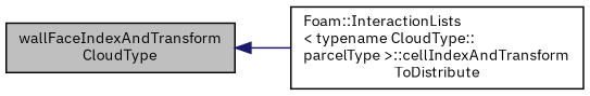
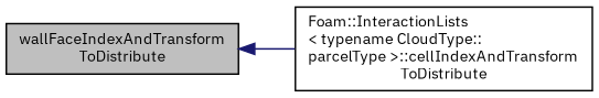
  digraph {
    rankdir=LR
    fontname="IBM Plex Sans"
    node [color=black fontname="IBM Plex Sans" fontsize=10 shape=record]
-   n1 [fillcolor=grey75 fontcolor=black height=0.2 label="wallFaceIndexAndTransform\lCloudType" style=filled width=0.4]
+   n1 [fillcolor=grey75 fontcolor=black height=0.2 label="wallFaceIndexAndTransform\lToDistribute" style=filled width=0.4]
    n2 [height=0.2 label="Foam::InteractionLists\l\< typename CloudType::\lparcelType \>::cellIndexAndTransform\lToDistribute" width=0.4]
    n1 -> n2 [color=midnightblue dir=back fontname="IBM Plex Sans" fontsize=10 labelfontname=FreeSans labelfontsize=10 style=solid]
  }
